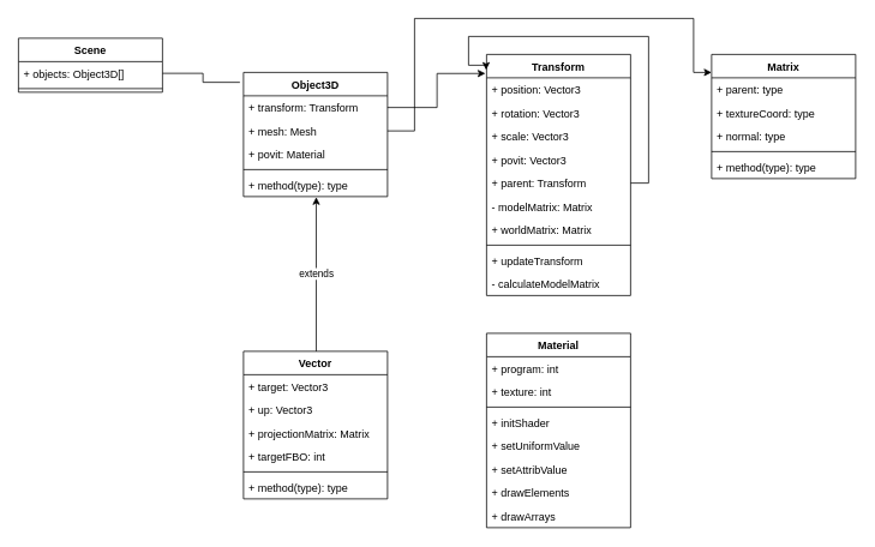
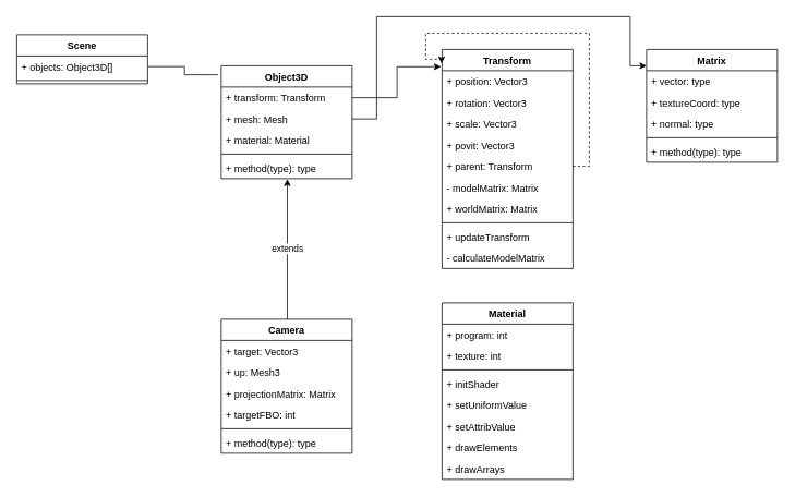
  <mxCell id="0" />
  <mxCell id="1" parent="0" />
  <mxCell id="2" value="Object3D" style="swimlane;fontStyle=1;align=center;verticalAlign=top;childLayout=stackLayout;horizontal=1;startSize=26;horizontalStack=0;resizeParent=1;resizeParentMax=0;resizeLast=0;collapsible=1;marginBottom=0;" parent="1" vertex="1"><mxGeometry x="270" y="80" width="160" height="138" as="geometry" /></mxCell>
  <mxCell id="3" value="+ transform: Transform" style="text;strokeColor=none;fillColor=none;align=left;verticalAlign=top;spacingLeft=4;spacingRight=4;overflow=hidden;rotatable=0;points=[[0,0.5],[1,0.5]];portConstraint=eastwest;" parent="2" vertex="1"><mxGeometry y="26" width="160" height="26" as="geometry" /></mxCell>
  <mxCell id="4" value="+ mesh: Mesh" style="text;strokeColor=none;fillColor=none;align=left;verticalAlign=top;spacingLeft=4;spacingRight=4;overflow=hidden;rotatable=0;points=[[0,0.5],[1,0.5]];portConstraint=eastwest;" parent="2" vertex="1"><mxGeometry y="52" width="160" height="26" as="geometry" /></mxCell>
- <mxCell id="5" value="+ povit: Material" style="text;strokeColor=none;fillColor=none;align=left;verticalAlign=top;spacingLeft=4;spacingRight=4;overflow=hidden;rotatable=0;points=[[0,0.5],[1,0.5]];portConstraint=eastwest;" parent="2" vertex="1"><mxGeometry y="78" width="160" height="26" as="geometry" /></mxCell>
+ <mxCell id="5" value="+ material: Material" style="text;strokeColor=none;fillColor=none;align=left;verticalAlign=top;spacingLeft=4;spacingRight=4;overflow=hidden;rotatable=0;points=[[0,0.5],[1,0.5]];portConstraint=eastwest;" parent="2" vertex="1"><mxGeometry y="78" width="160" height="26" as="geometry" /></mxCell>
  <mxCell id="6" value="" style="line;strokeWidth=1;fillColor=none;align=left;verticalAlign=middle;spacingTop=-1;spacingLeft=3;spacingRight=3;rotatable=0;labelPosition=right;points=[];portConstraint=eastwest;" parent="2" vertex="1"><mxGeometry y="104" width="160" height="8" as="geometry" /></mxCell>
  <mxCell id="7" value="+ method(type): type" style="text;strokeColor=none;fillColor=none;align=left;verticalAlign=top;spacingLeft=4;spacingRight=4;overflow=hidden;rotatable=0;points=[[0,0.5],[1,0.5]];portConstraint=eastwest;" parent="2" vertex="1"><mxGeometry y="112" width="160" height="26" as="geometry" /></mxCell>
  <mxCell id="8" value="Transform" style="swimlane;fontStyle=1;align=center;verticalAlign=top;childLayout=stackLayout;horizontal=1;startSize=26;horizontalStack=0;resizeParent=1;resizeParentMax=0;resizeLast=0;collapsible=1;marginBottom=0;" parent="1" vertex="1"><mxGeometry x="540" y="60" width="160" height="268" as="geometry" /></mxCell>
  <mxCell id="9" value="+ position: Vector3" style="text;strokeColor=none;fillColor=none;align=left;verticalAlign=top;spacingLeft=4;spacingRight=4;overflow=hidden;rotatable=0;points=[[0,0.5],[1,0.5]];portConstraint=eastwest;" parent="8" vertex="1"><mxGeometry y="26" width="160" height="26" as="geometry" /></mxCell>
  <mxCell id="10" value="+ rotation: Vector3" style="text;strokeColor=none;fillColor=none;align=left;verticalAlign=top;spacingLeft=4;spacingRight=4;overflow=hidden;rotatable=0;points=[[0,0.5],[1,0.5]];portConstraint=eastwest;" parent="8" vertex="1"><mxGeometry y="52" width="160" height="26" as="geometry" /></mxCell>
  <mxCell id="11" value="+ scale: Vector3" style="text;strokeColor=none;fillColor=none;align=left;verticalAlign=top;spacingLeft=4;spacingRight=4;overflow=hidden;rotatable=0;points=[[0,0.5],[1,0.5]];portConstraint=eastwest;" parent="8" vertex="1"><mxGeometry y="78" width="160" height="26" as="geometry" /></mxCell>
  <mxCell id="12" value="+ povit: Vector3" style="text;strokeColor=none;fillColor=none;align=left;verticalAlign=top;spacingLeft=4;spacingRight=4;overflow=hidden;rotatable=0;points=[[0,0.5],[1,0.5]];portConstraint=eastwest;" parent="8" vertex="1"><mxGeometry y="104" width="160" height="26" as="geometry" /></mxCell>
  <mxCell id="13" value="+ parent: Transform" style="text;strokeColor=none;fillColor=none;align=left;verticalAlign=top;spacingLeft=4;spacingRight=4;overflow=hidden;rotatable=0;points=[[0,0.5],[1,0.5]];portConstraint=eastwest;" parent="8" vertex="1"><mxGeometry y="130" width="160" height="26" as="geometry" /></mxCell>
  <mxCell id="14" value="- modelMatrix: Matrix" style="text;strokeColor=none;fillColor=none;align=left;verticalAlign=top;spacingLeft=4;spacingRight=4;overflow=hidden;rotatable=0;points=[[0,0.5],[1,0.5]];portConstraint=eastwest;" parent="8" vertex="1"><mxGeometry y="156" width="160" height="26" as="geometry" /></mxCell>
  <mxCell id="15" value="+ worldMatrix: Matrix" style="text;strokeColor=none;fillColor=none;align=left;verticalAlign=top;spacingLeft=4;spacingRight=4;overflow=hidden;rotatable=0;points=[[0,0.5],[1,0.5]];portConstraint=eastwest;" parent="8" vertex="1"><mxGeometry y="182" width="160" height="26" as="geometry" /></mxCell>
  <mxCell id="16" value="" style="line;strokeWidth=1;fillColor=none;align=left;verticalAlign=middle;spacingTop=-1;spacingLeft=3;spacingRight=3;rotatable=0;labelPosition=right;points=[];portConstraint=eastwest;" parent="8" vertex="1"><mxGeometry y="208" width="160" height="8" as="geometry" /></mxCell>
  <mxCell id="17" value="+ updateTransform" style="text;strokeColor=none;fillColor=none;align=left;verticalAlign=top;spacingLeft=4;spacingRight=4;overflow=hidden;rotatable=0;points=[[0,0.5],[1,0.5]];portConstraint=eastwest;" parent="8" vertex="1"><mxGeometry y="216" width="160" height="26" as="geometry" /></mxCell>
- <mxCell id="18" style="edgeStyle=orthogonalEdgeStyle;rounded=0;orthogonalLoop=1;jettySize=auto;html=1;exitX=1;exitY=0.5;exitDx=0;exitDy=0;entryX=-0.003;entryY=0.064;entryDx=0;entryDy=0;entryPerimeter=0;" parent="8" source="13" target="8" edge="1"><mxGeometry relative="1" as="geometry"><mxPoint x="-10" y="10" as="targetPoint" /><Array as="points"><mxPoint x="180" y="143" /><mxPoint x="180" y="-20" /><mxPoint x="-20" y="-20" /><mxPoint x="-20" y="12" /></Array></mxGeometry></mxCell>
+ <mxCell id="18" style="edgeStyle=orthogonalEdgeStyle;rounded=0;orthogonalLoop=1;jettySize=auto;html=1;exitX=1;exitY=0.5;exitDx=0;exitDy=0;entryX=-0.003;entryY=0.064;entryDx=0;entryDy=0;entryPerimeter=0;dashed=1;" parent="8" source="13" target="8" edge="1"><mxGeometry relative="1" as="geometry"><mxPoint x="-10" y="10" as="targetPoint" /><Array as="points"><mxPoint x="180" y="143" /><mxPoint x="180" y="-20" /><mxPoint x="-20" y="-20" /><mxPoint x="-20" y="12" /></Array></mxGeometry></mxCell>
  <mxCell id="19" value="- calculateModelMatrix" style="text;strokeColor=none;fillColor=none;align=left;verticalAlign=top;spacingLeft=4;spacingRight=4;overflow=hidden;rotatable=0;points=[[0,0.5],[1,0.5]];portConstraint=eastwest;" parent="8" vertex="1"><mxGeometry y="242" width="160" height="26" as="geometry" /></mxCell>
  <mxCell id="20" value="Matrix" style="swimlane;fontStyle=1;align=center;verticalAlign=top;childLayout=stackLayout;horizontal=1;startSize=26;horizontalStack=0;resizeParent=1;resizeParentMax=0;resizeLast=0;collapsible=1;marginBottom=0;" parent="1" vertex="1"><mxGeometry x="790" y="60" width="160" height="138" as="geometry" /></mxCell>
- <mxCell id="21" value="+ parent: type" style="text;strokeColor=none;fillColor=none;align=left;verticalAlign=top;spacingLeft=4;spacingRight=4;overflow=hidden;rotatable=0;points=[[0,0.5],[1,0.5]];portConstraint=eastwest;" parent="20" vertex="1"><mxGeometry y="26" width="160" height="26" as="geometry" /></mxCell>
+ <mxCell id="21" value="+ vector: type" style="text;strokeColor=none;fillColor=none;align=left;verticalAlign=top;spacingLeft=4;spacingRight=4;overflow=hidden;rotatable=0;points=[[0,0.5],[1,0.5]];portConstraint=eastwest;" parent="20" vertex="1"><mxGeometry y="26" width="160" height="26" as="geometry" /></mxCell>
  <mxCell id="22" value="+ textureCoord: type" style="text;strokeColor=none;fillColor=none;align=left;verticalAlign=top;spacingLeft=4;spacingRight=4;overflow=hidden;rotatable=0;points=[[0,0.5],[1,0.5]];portConstraint=eastwest;" parent="20" vertex="1"><mxGeometry y="52" width="160" height="26" as="geometry" /></mxCell>
  <mxCell id="23" value="+ normal: type" style="text;strokeColor=none;fillColor=none;align=left;verticalAlign=top;spacingLeft=4;spacingRight=4;overflow=hidden;rotatable=0;points=[[0,0.5],[1,0.5]];portConstraint=eastwest;" parent="20" vertex="1"><mxGeometry y="78" width="160" height="26" as="geometry" /></mxCell>
  <mxCell id="24" value="" style="line;strokeWidth=1;fillColor=none;align=left;verticalAlign=middle;spacingTop=-1;spacingLeft=3;spacingRight=3;rotatable=0;labelPosition=right;points=[];portConstraint=eastwest;" parent="20" vertex="1"><mxGeometry y="104" width="160" height="8" as="geometry" /></mxCell>
  <mxCell id="25" value="+ method(type): type" style="text;strokeColor=none;fillColor=none;align=left;verticalAlign=top;spacingLeft=4;spacingRight=4;overflow=hidden;rotatable=0;points=[[0,0.5],[1,0.5]];portConstraint=eastwest;" parent="20" vertex="1"><mxGeometry y="112" width="160" height="26" as="geometry" /></mxCell>
  <mxCell id="26" value="Material" style="swimlane;fontStyle=1;align=center;verticalAlign=top;childLayout=stackLayout;horizontal=1;startSize=26;horizontalStack=0;resizeParent=1;resizeParentMax=0;resizeLast=0;collapsible=1;marginBottom=0;" parent="1" vertex="1"><mxGeometry x="540" y="370" width="160" height="216" as="geometry" /></mxCell>
  <mxCell id="27" value="+ program: int" style="text;strokeColor=none;fillColor=none;align=left;verticalAlign=top;spacingLeft=4;spacingRight=4;overflow=hidden;rotatable=0;points=[[0,0.5],[1,0.5]];portConstraint=eastwest;" parent="26" vertex="1"><mxGeometry y="26" width="160" height="26" as="geometry" /></mxCell>
  <mxCell id="28" value="+ texture: int" style="text;strokeColor=none;fillColor=none;align=left;verticalAlign=top;spacingLeft=4;spacingRight=4;overflow=hidden;rotatable=0;points=[[0,0.5],[1,0.5]];portConstraint=eastwest;" parent="26" vertex="1"><mxGeometry y="52" width="160" height="26" as="geometry" /></mxCell>
  <mxCell id="29" value="" style="line;strokeWidth=1;fillColor=none;align=left;verticalAlign=middle;spacingTop=-1;spacingLeft=3;spacingRight=3;rotatable=0;labelPosition=right;points=[];portConstraint=eastwest;" parent="26" vertex="1"><mxGeometry y="78" width="160" height="8" as="geometry" /></mxCell>
  <mxCell id="30" value="+ initShader" style="text;strokeColor=none;fillColor=none;align=left;verticalAlign=top;spacingLeft=4;spacingRight=4;overflow=hidden;rotatable=0;points=[[0,0.5],[1,0.5]];portConstraint=eastwest;" parent="26" vertex="1"><mxGeometry y="86" width="160" height="26" as="geometry" /></mxCell>
  <mxCell id="31" value="+ setUniformValue" style="text;strokeColor=none;fillColor=none;align=left;verticalAlign=top;spacingLeft=4;spacingRight=4;overflow=hidden;rotatable=0;points=[[0,0.5],[1,0.5]];portConstraint=eastwest;" parent="26" vertex="1"><mxGeometry y="112" width="160" height="26" as="geometry" /></mxCell>
  <mxCell id="32" value="+ setAttribValue" style="text;strokeColor=none;fillColor=none;align=left;verticalAlign=top;spacingLeft=4;spacingRight=4;overflow=hidden;rotatable=0;points=[[0,0.5],[1,0.5]];portConstraint=eastwest;" parent="26" vertex="1"><mxGeometry y="138" width="160" height="26" as="geometry" /></mxCell>
  <mxCell id="33" value="+ drawElements" style="text;strokeColor=none;fillColor=none;align=left;verticalAlign=top;spacingLeft=4;spacingRight=4;overflow=hidden;rotatable=0;points=[[0,0.5],[1,0.5]];portConstraint=eastwest;" parent="26" vertex="1"><mxGeometry y="164" width="160" height="26" as="geometry" /></mxCell>
  <mxCell id="34" value="+ drawArrays" style="text;strokeColor=none;fillColor=none;align=left;verticalAlign=top;spacingLeft=4;spacingRight=4;overflow=hidden;rotatable=0;points=[[0,0.5],[1,0.5]];portConstraint=eastwest;" parent="26" vertex="1"><mxGeometry y="190" width="160" height="26" as="geometry" /></mxCell>
  <mxCell id="35" style="edgeStyle=orthogonalEdgeStyle;rounded=0;orthogonalLoop=1;jettySize=auto;html=1;entryX=-0.008;entryY=0.079;entryDx=0;entryDy=0;entryPerimeter=0;" parent="1" source="3" target="8" edge="1"><mxGeometry relative="1" as="geometry" /></mxCell>
  <mxCell id="36" style="edgeStyle=orthogonalEdgeStyle;rounded=0;orthogonalLoop=1;jettySize=auto;html=1;exitX=1;exitY=0.5;exitDx=0;exitDy=0;entryX=0;entryY=0.145;entryDx=0;entryDy=0;entryPerimeter=0;" parent="1" source="4" target="20" edge="1"><mxGeometry relative="1" as="geometry"><mxPoint x="780" y="80" as="targetPoint" /><Array as="points"><mxPoint x="460" y="145" /><mxPoint x="460" y="20" /><mxPoint x="770" y="20" /><mxPoint x="770" y="80" /></Array></mxGeometry></mxCell>
  <mxCell id="37" value="extends" style="edgeStyle=orthogonalEdgeStyle;rounded=0;orthogonalLoop=1;jettySize=auto;html=1;entryX=0.505;entryY=1.023;entryDx=0;entryDy=0;entryPerimeter=0;" parent="1" source="38" target="7" edge="1"><mxGeometry relative="1" as="geometry"><Array as="points"><mxPoint x="350" y="304" /></Array></mxGeometry></mxCell>
- <mxCell id="38" value="Vector" style="swimlane;fontStyle=1;align=center;verticalAlign=top;childLayout=stackLayout;horizontal=1;startSize=26;horizontalStack=0;resizeParent=1;resizeParentMax=0;resizeLast=0;collapsible=1;marginBottom=0;" parent="1" vertex="1"><mxGeometry x="270" y="390" width="160" height="164" as="geometry" /></mxCell>
+ <mxCell id="38" value="Camera" style="swimlane;fontStyle=1;align=center;verticalAlign=top;childLayout=stackLayout;horizontal=1;startSize=26;horizontalStack=0;resizeParent=1;resizeParentMax=0;resizeLast=0;collapsible=1;marginBottom=0;" parent="1" vertex="1"><mxGeometry x="270" y="390" width="160" height="164" as="geometry" /></mxCell>
  <mxCell id="39" value="+ target: Vector3" style="text;strokeColor=none;fillColor=none;align=left;verticalAlign=top;spacingLeft=4;spacingRight=4;overflow=hidden;rotatable=0;points=[[0,0.5],[1,0.5]];portConstraint=eastwest;" parent="38" vertex="1"><mxGeometry y="26" width="160" height="26" as="geometry" /></mxCell>
- <mxCell id="40" value="+ up: Vector3" style="text;strokeColor=none;fillColor=none;align=left;verticalAlign=top;spacingLeft=4;spacingRight=4;overflow=hidden;rotatable=0;points=[[0,0.5],[1,0.5]];portConstraint=eastwest;" parent="38" vertex="1"><mxGeometry y="52" width="160" height="26" as="geometry" /></mxCell>
+ <mxCell id="40" value="+ up: Mesh3" style="text;strokeColor=none;fillColor=none;align=left;verticalAlign=top;spacingLeft=4;spacingRight=4;overflow=hidden;rotatable=0;points=[[0,0.5],[1,0.5]];portConstraint=eastwest;" parent="38" vertex="1"><mxGeometry y="52" width="160" height="26" as="geometry" /></mxCell>
  <mxCell id="41" value="+ projectionMatrix: Matrix" style="text;strokeColor=none;fillColor=none;align=left;verticalAlign=top;spacingLeft=4;spacingRight=4;overflow=hidden;rotatable=0;points=[[0,0.5],[1,0.5]];portConstraint=eastwest;" parent="38" vertex="1"><mxGeometry y="78" width="160" height="26" as="geometry" /></mxCell>
  <mxCell id="42" value="+ targetFBO: int" style="text;strokeColor=none;fillColor=none;align=left;verticalAlign=top;spacingLeft=4;spacingRight=4;overflow=hidden;rotatable=0;points=[[0,0.5],[1,0.5]];portConstraint=eastwest;" parent="38" vertex="1"><mxGeometry y="104" width="160" height="26" as="geometry" /></mxCell>
  <mxCell id="43" value="" style="line;strokeWidth=1;fillColor=none;align=left;verticalAlign=middle;spacingTop=-1;spacingLeft=3;spacingRight=3;rotatable=0;labelPosition=right;points=[];portConstraint=eastwest;" parent="38" vertex="1"><mxGeometry y="130" width="160" height="8" as="geometry" /></mxCell>
  <mxCell id="44" value="+ method(type): type" style="text;strokeColor=none;fillColor=none;align=left;verticalAlign=top;spacingLeft=4;spacingRight=4;overflow=hidden;rotatable=0;points=[[0,0.5],[1,0.5]];portConstraint=eastwest;" parent="38" vertex="1"><mxGeometry y="138" width="160" height="26" as="geometry" /></mxCell>
  <mxCell id="45" value="Scene" style="swimlane;fontStyle=1;align=center;verticalAlign=top;childLayout=stackLayout;horizontal=1;startSize=26;horizontalStack=0;resizeParent=1;resizeParentMax=0;resizeLast=0;collapsible=1;marginBottom=0;" parent="1" vertex="1"><mxGeometry x="20" y="42" width="160" height="60" as="geometry" /></mxCell>
  <mxCell id="46" value="+ objects: Object3D[]" style="text;strokeColor=none;fillColor=none;align=left;verticalAlign=top;spacingLeft=4;spacingRight=4;overflow=hidden;rotatable=0;points=[[0,0.5],[1,0.5]];portConstraint=eastwest;" parent="45" vertex="1"><mxGeometry y="26" width="160" height="26" as="geometry" /></mxCell>
  <mxCell id="47" value="" style="line;strokeWidth=1;fillColor=none;align=left;verticalAlign=middle;spacingTop=-1;spacingLeft=3;spacingRight=3;rotatable=0;labelPosition=right;points=[];portConstraint=eastwest;" parent="45" vertex="1"><mxGeometry y="52" width="160" height="8" as="geometry" /></mxCell>
  <mxCell id="48" style="edgeStyle=orthogonalEdgeStyle;rounded=0;orthogonalLoop=1;jettySize=auto;html=1;exitX=1;exitY=0.5;exitDx=0;exitDy=0;entryX=-0.025;entryY=0.08;entryDx=0;entryDy=0;entryPerimeter=0;endArrow=none;" parent="1" source="46" target="2" edge="1"><mxGeometry relative="1" as="geometry" /></mxCell>
